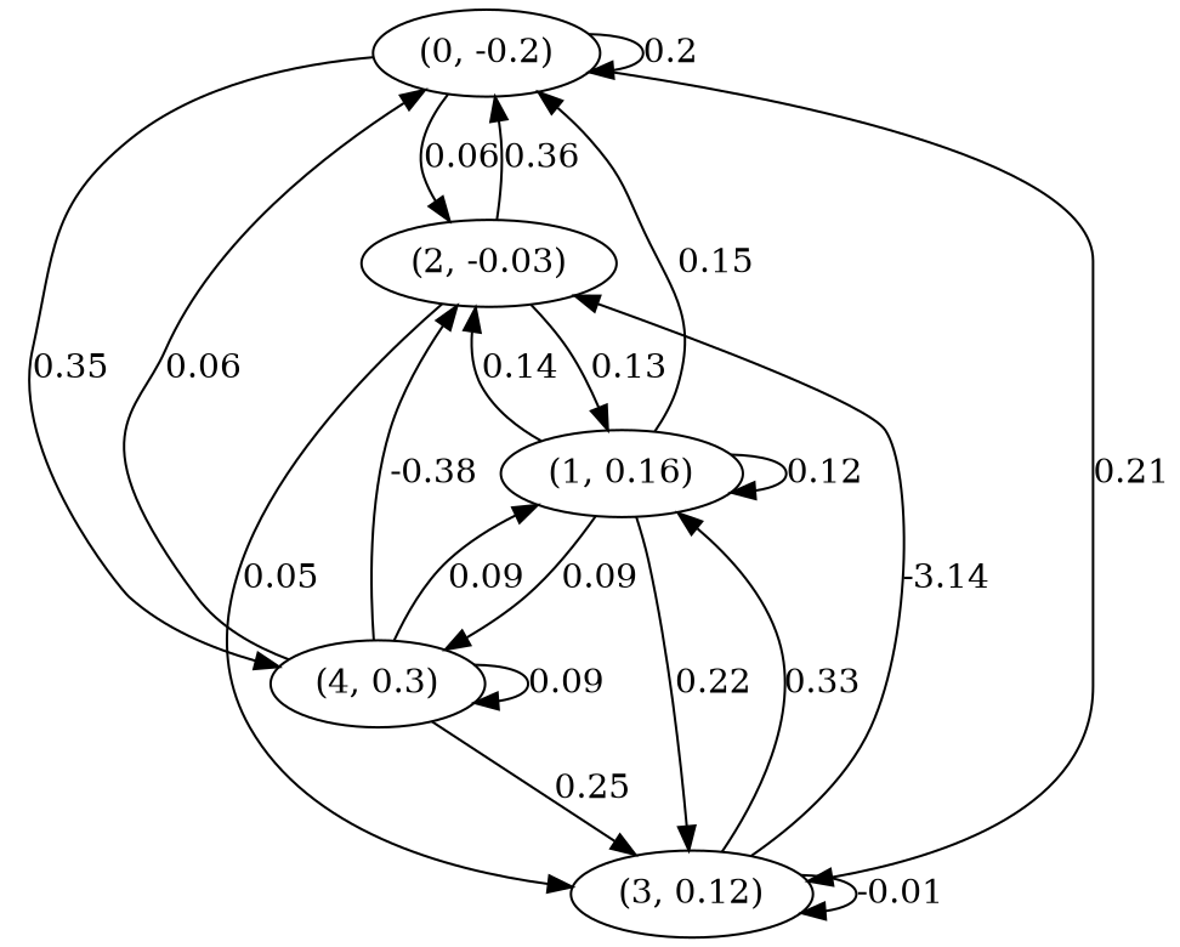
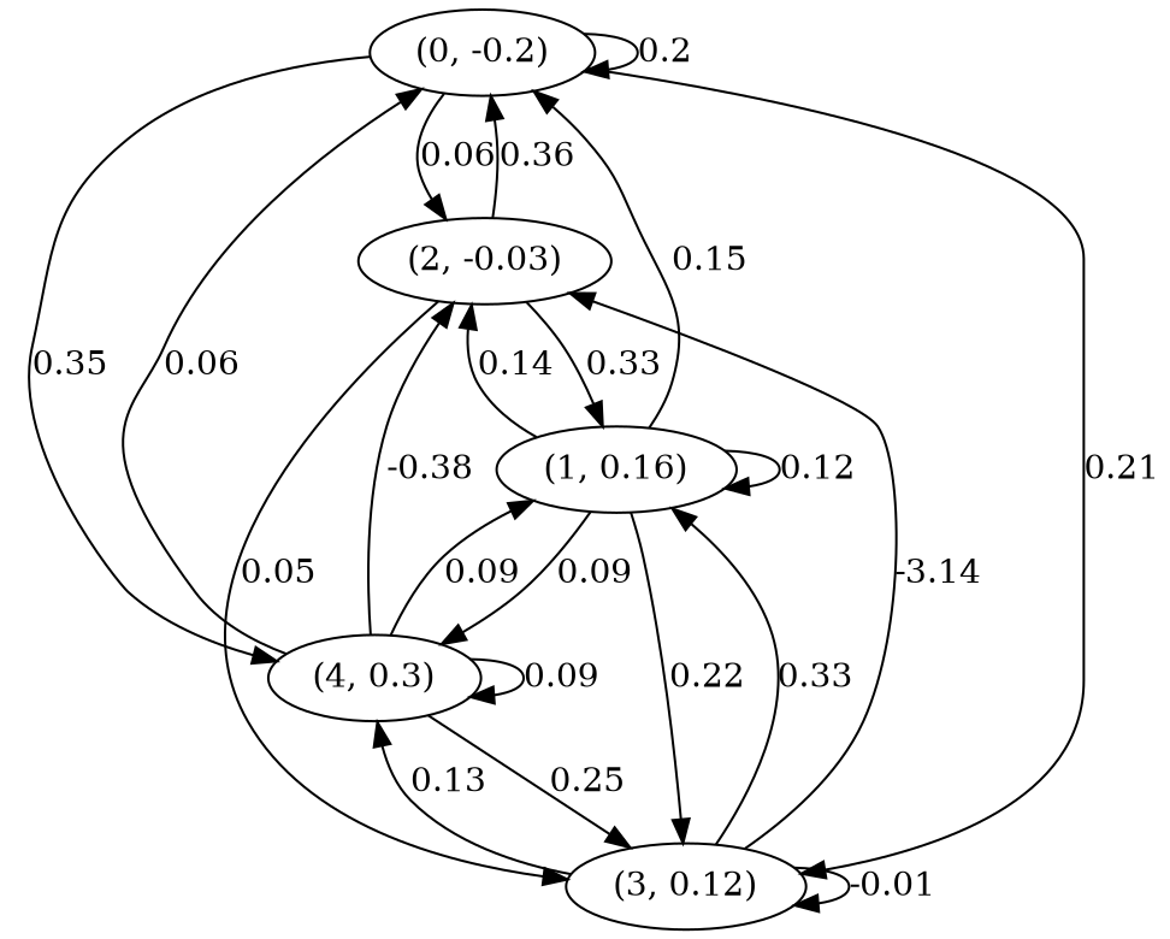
  digraph {
    n1 [label="(0, -0.2)"]
    n2 [label="(2, -0.03)"]
    n3 [label="(3, 0.12)"]
    n4 [label="(4, 0.3)"]
    n5 [label="(1, 0.16)"]
    n1 -> n1 [label=0.2]
    n1 -> n2 [label=0.06]
    n1 -> n3 [label=0.21]
    n1 -> n4 [label=0.35]
    n2 -> n1 [label=0.36]
    n2 -> n3 [label=0.05]
-   n2 -> n5 [label=0.13]
+   n2 -> n5 [label=0.33]
    n3 -> n2 [label=-3.14]
    n3 -> n3 [label=-0.01]
+   n3 -> n4 [label=0.13]
    n3 -> n5 [label=0.33]
    n4 -> n1 [label=0.06]
    n4 -> n2 [label=-0.38]
    n4 -> n3 [label=0.25]
    n4 -> n4 [label=0.09]
    n4 -> n5 [label=0.09]
    n5 -> n1 [label=0.15]
    n5 -> n2 [label=0.14]
    n5 -> n3 [label=0.22]
    n5 -> n4 [label=0.09]
    n5 -> n5 [label=0.12]
  }
